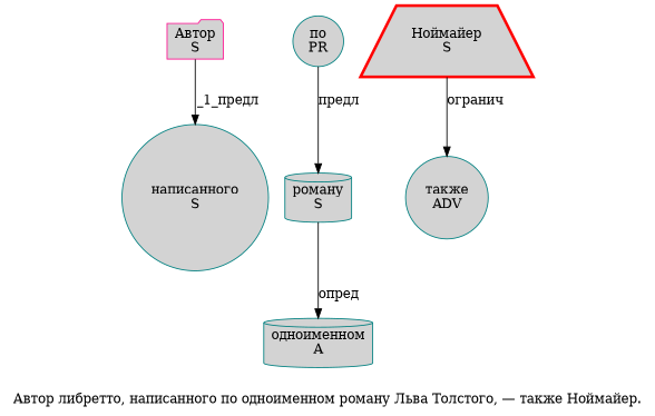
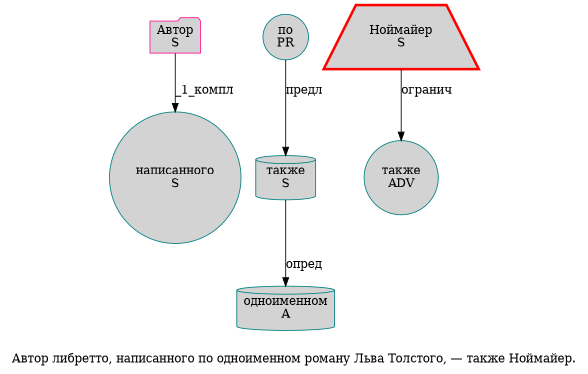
  digraph {
    label="Автор либретто, написанного по одноименном роману Льва Толстого, — также Ноймайер."
    node [color=teal fillcolor=lightgray penwidth=1 shape=circle style=filled]
    n1 [color=deeppink label="Автор\nS" shape=folder]
    n2 [label="написанного\nS"]
    n3 [label="по\nPR"]
-   n4 [label="роману\nS" shape=cylinder]
+   n4 [label="также\nS" shape=cylinder]
    n5 [color=red label="Ноймайер\nS" penwidth=3 shape=trapezium]
    n6 [label="также\nADV"]
    n7 [label="одноименном\nA" shape=cylinder]
-   n1 -> n2 [label="_1_предл"]
+   n1 -> n2 [label="_1_компл"]
    n3 -> n4 [label="предл"]
    n4 -> n7 [label="опред"]
    n5 -> n6 [label="огранич"]
  }
